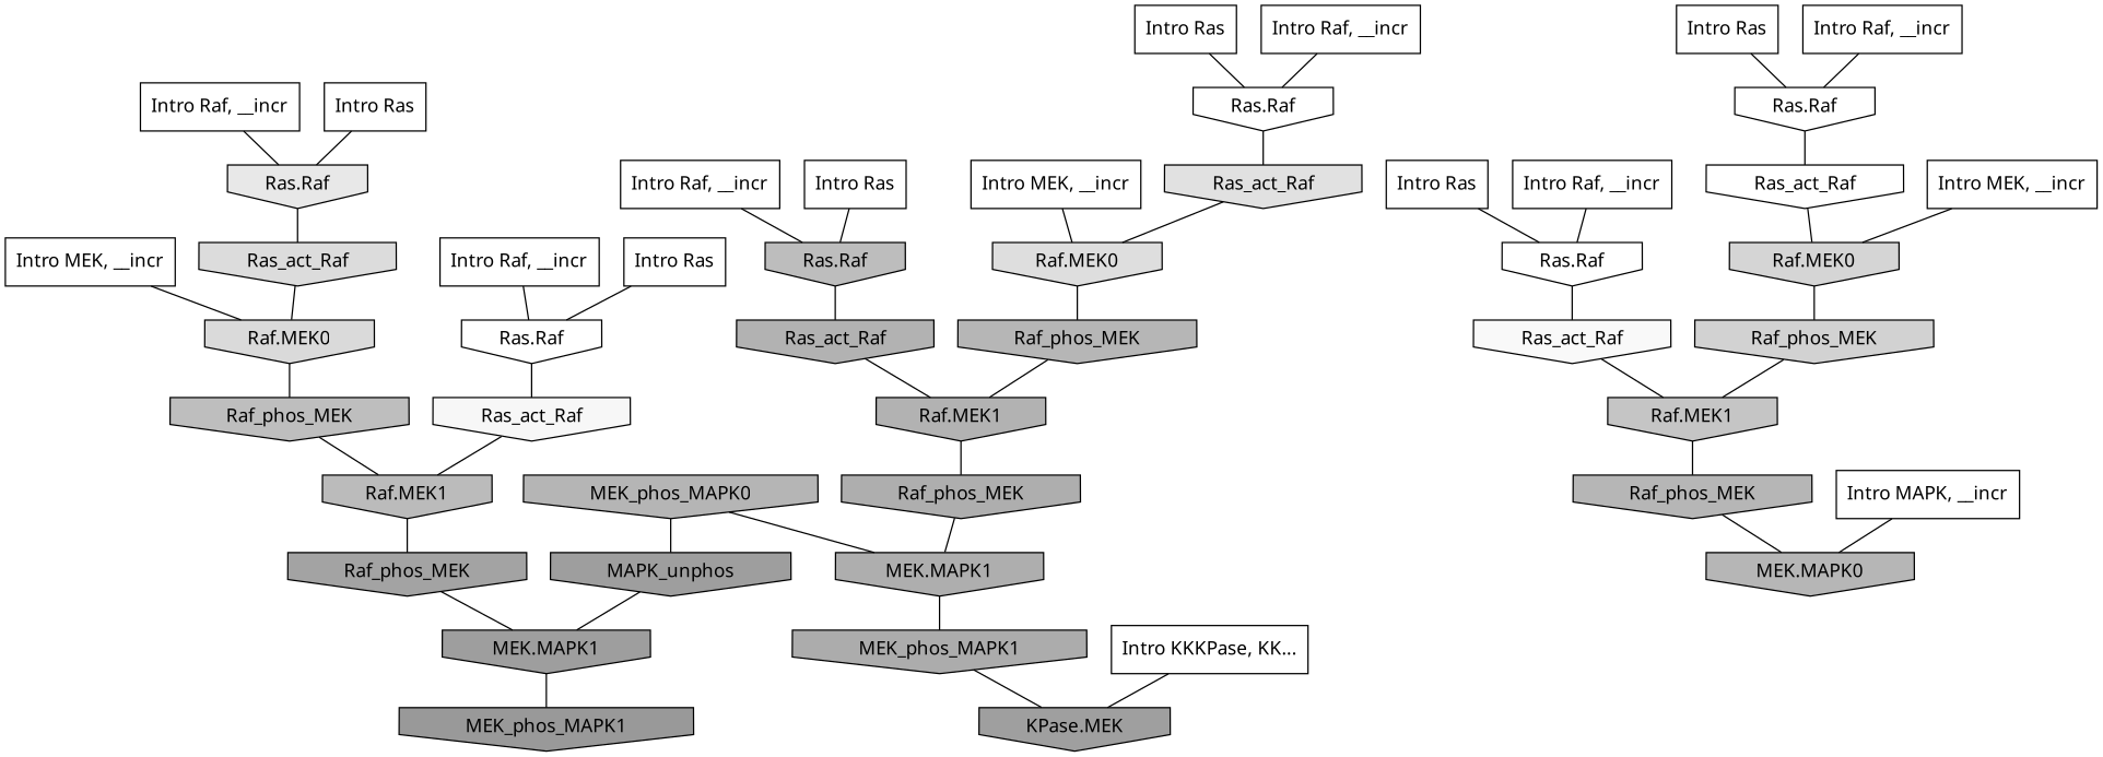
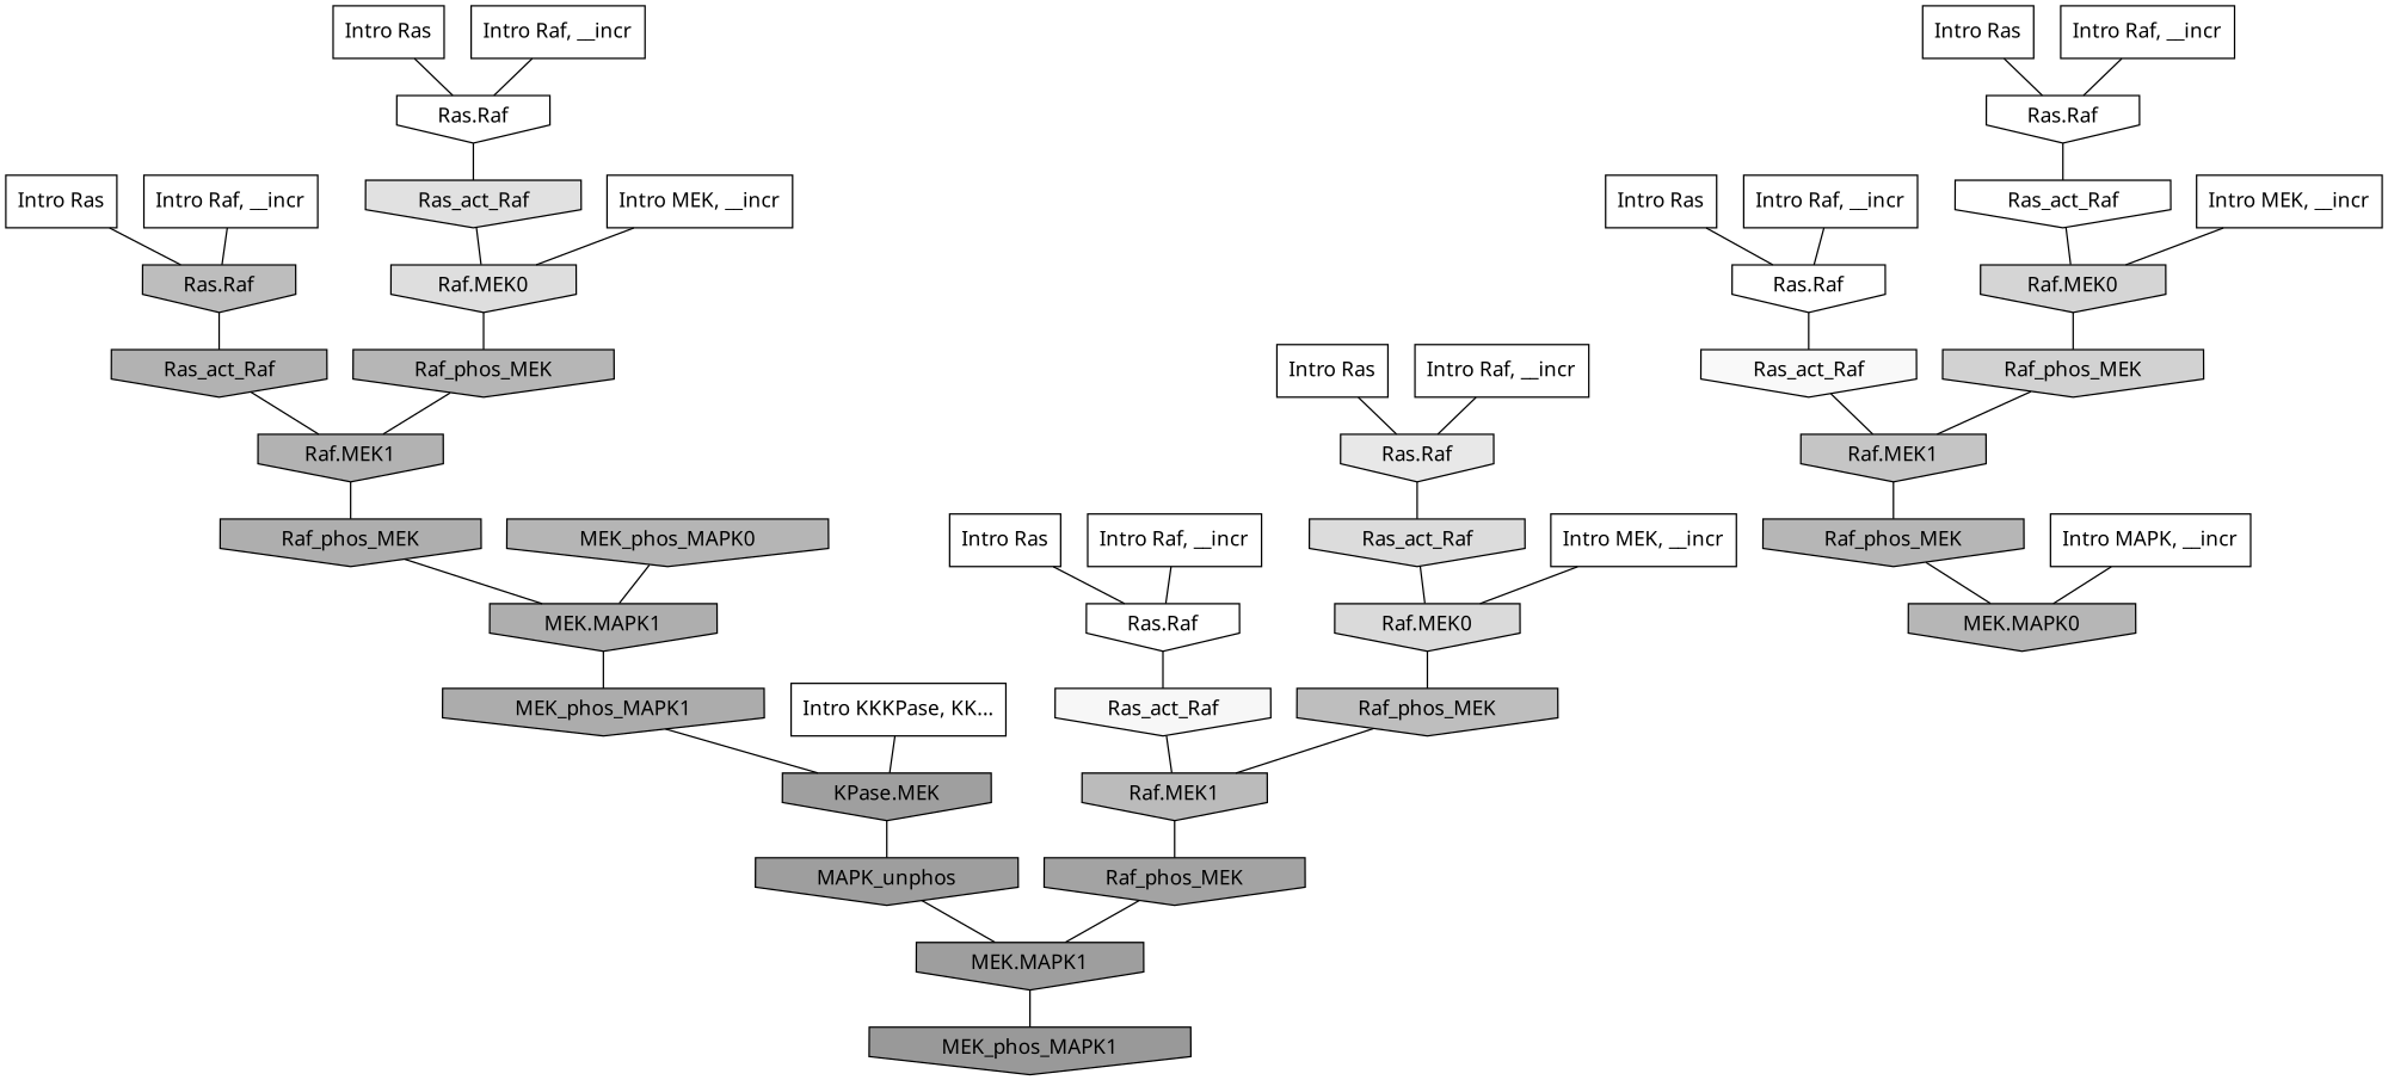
  digraph {
    rankdir=TB
    ranksep=0.30
    node [fillcolor="0.000 0.000 1.000" fontname="CMU Serif" shape=invhouse style=filled]
    edge [color="0.000 0.000 0.000" dir=none fontname="CMU Serif"]
    n1 [label="Intro Ras" shape=rectangle]
    n2 [fillcolor="0.000 0.000 0.741" label="Ras.Raf"]
    n3 [fillcolor="0.000 0.000 0.698" label=Ras_act_Raf]
    n4 [label="Intro Ras" shape=rectangle]
    n5 [label="Ras.Raf"]
    n6 [fillcolor="0.000 0.000 0.966" label=Ras_act_Raf]
    n7 [label="Intro Ras" shape=rectangle]
    n8 [label="Ras.Raf"]
    n9 [fillcolor="0.000 0.000 0.882" label=Ras_act_Raf]
    n10 [label="Intro Ras" shape=rectangle]
    n11 [fillcolor="0.000 0.000 0.910" label="Ras.Raf"]
    n12 [fillcolor="0.000 0.000 0.863" label=Ras_act_Raf]
    n13 [label="Intro Ras" shape=rectangle]
    n14 [label="Ras.Raf"]
    n15 [fillcolor="0.000 0.000 0.975" label=Ras_act_Raf]
    n16 [label="Intro Ras" shape=rectangle]
    n17 [fillcolor="0.000 0.000 0.999" label="Ras.Raf"]
    n18 [fillcolor="0.000 0.000 0.999" label=Ras_act_Raf]
    n19 [label="Intro Raf, __incr" shape=rectangle]
    n20 [label="Intro Raf, __incr" shape=rectangle]
    n21 [label="Intro Raf, __incr" shape=rectangle]
    n22 [label="Intro Raf, __incr" shape=rectangle]
    n23 [label="Intro Raf, __incr" shape=rectangle]
    n24 [label="Intro Raf, __incr" shape=rectangle]
    n25 [label="Intro MEK, __incr" shape=rectangle]
    n26 [fillcolor="0.000 0.000 0.871" label="Raf.MEK0"]
    n27 [fillcolor="0.000 0.000 0.711" label=Raf_phos_MEK]
    n28 [label="Intro MEK, __incr" shape=rectangle]
    n29 [fillcolor="0.000 0.000 0.852" label="Raf.MEK0"]
    n30 [fillcolor="0.000 0.000 0.745" label=Raf_phos_MEK]
    n31 [label="Intro MEK, __incr" shape=rectangle]
    n32 [fillcolor="0.000 0.000 0.835" label="Raf.MEK0"]
    n33 [fillcolor="0.000 0.000 0.824" label=Raf_phos_MEK]
    n34 [label="Intro MAPK, __incr" shape=rectangle]
    n35 [fillcolor="0.000 0.000 0.711" label="MEK.MAPK0"]
    n36 [label="Intro KKKPase, KK..." shape=rectangle]
    n37 [fillcolor="0.000 0.000 0.622" label="KPase.MEK"]
    n38 [fillcolor="0.000 0.000 0.619" label=MAPK_unphos]
    n39 [fillcolor="0.000 0.000 0.770" label="Raf.MEK1"]
    n40 [fillcolor="0.000 0.000 0.734" label="Raf.MEK1"]
    n41 [fillcolor="0.000 0.000 0.711" label=Raf_phos_MEK]
    n42 [fillcolor="0.000 0.000 0.637" label=Raf_phos_MEK]
    n43 [fillcolor="0.000 0.000 0.698" label="Raf.MEK1"]
    n44 [fillcolor="0.000 0.000 0.619" label="MEK.MAPK1"]
    n45 [fillcolor="0.000 0.000 0.683" label=Raf_phos_MEK]
    n46 [fillcolor="0.000 0.000 0.710" label=MEK_phos_MAPK0]
    n47 [fillcolor="0.000 0.000 0.683" label="MEK.MAPK1"]
    n48 [fillcolor="0.000 0.000 0.673" label=MEK_phos_MAPK1]
    n49 [fillcolor="0.000 0.000 0.600" label=MEK_phos_MAPK1]
    n1 -> n2
    n2 -> n3
    n3 -> n43
    n4 -> n5
    n5 -> n6
    n6 -> n40
    n7 -> n8
    n8 -> n9
    n9 -> n26
    n10 -> n11
    n11 -> n12
    n12 -> n29
    n13 -> n14
    n14 -> n15
    n15 -> n39
    n16 -> n17
    n17 -> n18
    n18 -> n32
    n19 -> n2
    n20 -> n5
    n21 -> n8
    n22 -> n17
    n23 -> n14
    n24 -> n11
    n25 -> n26
    n26 -> n27
    n27 -> n43
    n28 -> n29
    n29 -> n30
    n30 -> n40
    n31 -> n32
    n32 -> n33
    n33 -> n39
    n34 -> n35
    n36 -> n37
-   n46 -> n38
+   n37 -> n38
    n38 -> n44
    n39 -> n41
    n40 -> n42
    n41 -> n35
    n42 -> n44
    n43 -> n45
    n44 -> n49
    n45 -> n47
    n46 -> n47
    n47 -> n48
    n48 -> n37
  }
